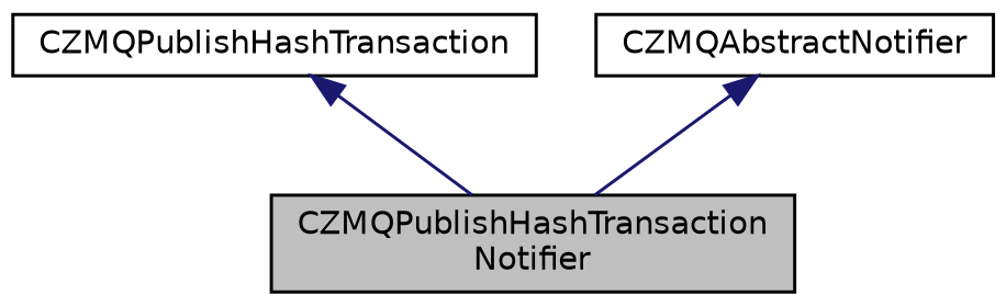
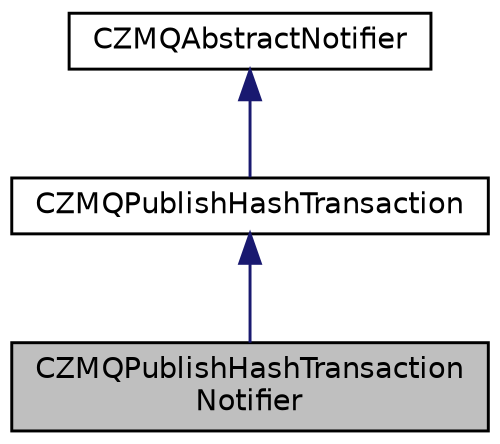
  digraph {
    node [color=black fillcolor=white fontname=Helvetica fontsize=10 shape=record style=filled]
    edge [color=midnightblue dir=back fontname=Helvetica fontsize=10 labelfontname=Helvetica labelfontsize=10 style=solid]
    n1 [fillcolor=grey75 fontcolor=black height=0.2 label="CZMQPublishHashTransaction\lNotifier" width=0.4]
    n2 [height=0.2 label=CZMQPublishHashTransaction width=0.4]
    n3 [height=0.2 label=CZMQAbstractNotifier width=0.4]
    n2 -> n1
-   n3 -> n1
+   n3 -> n2
  }
